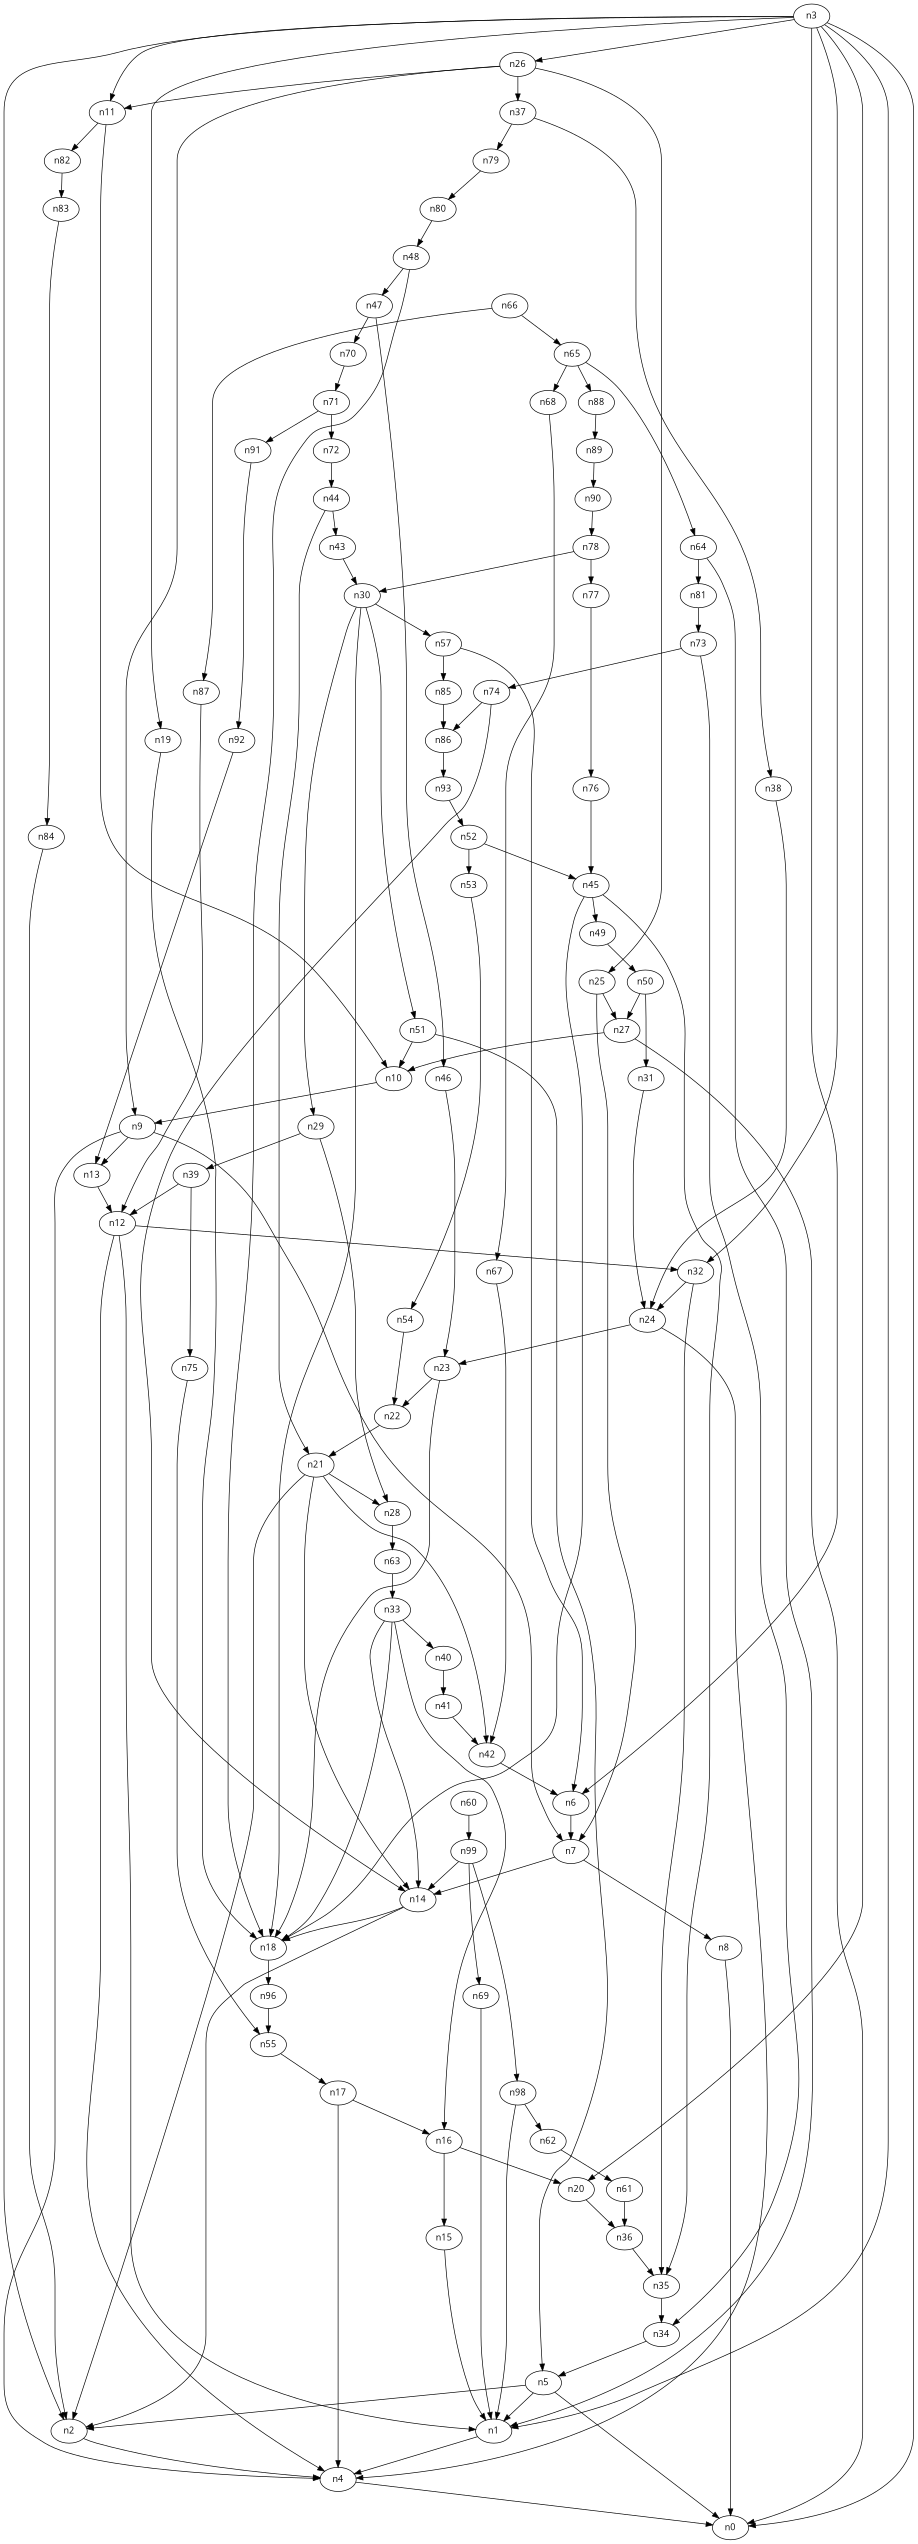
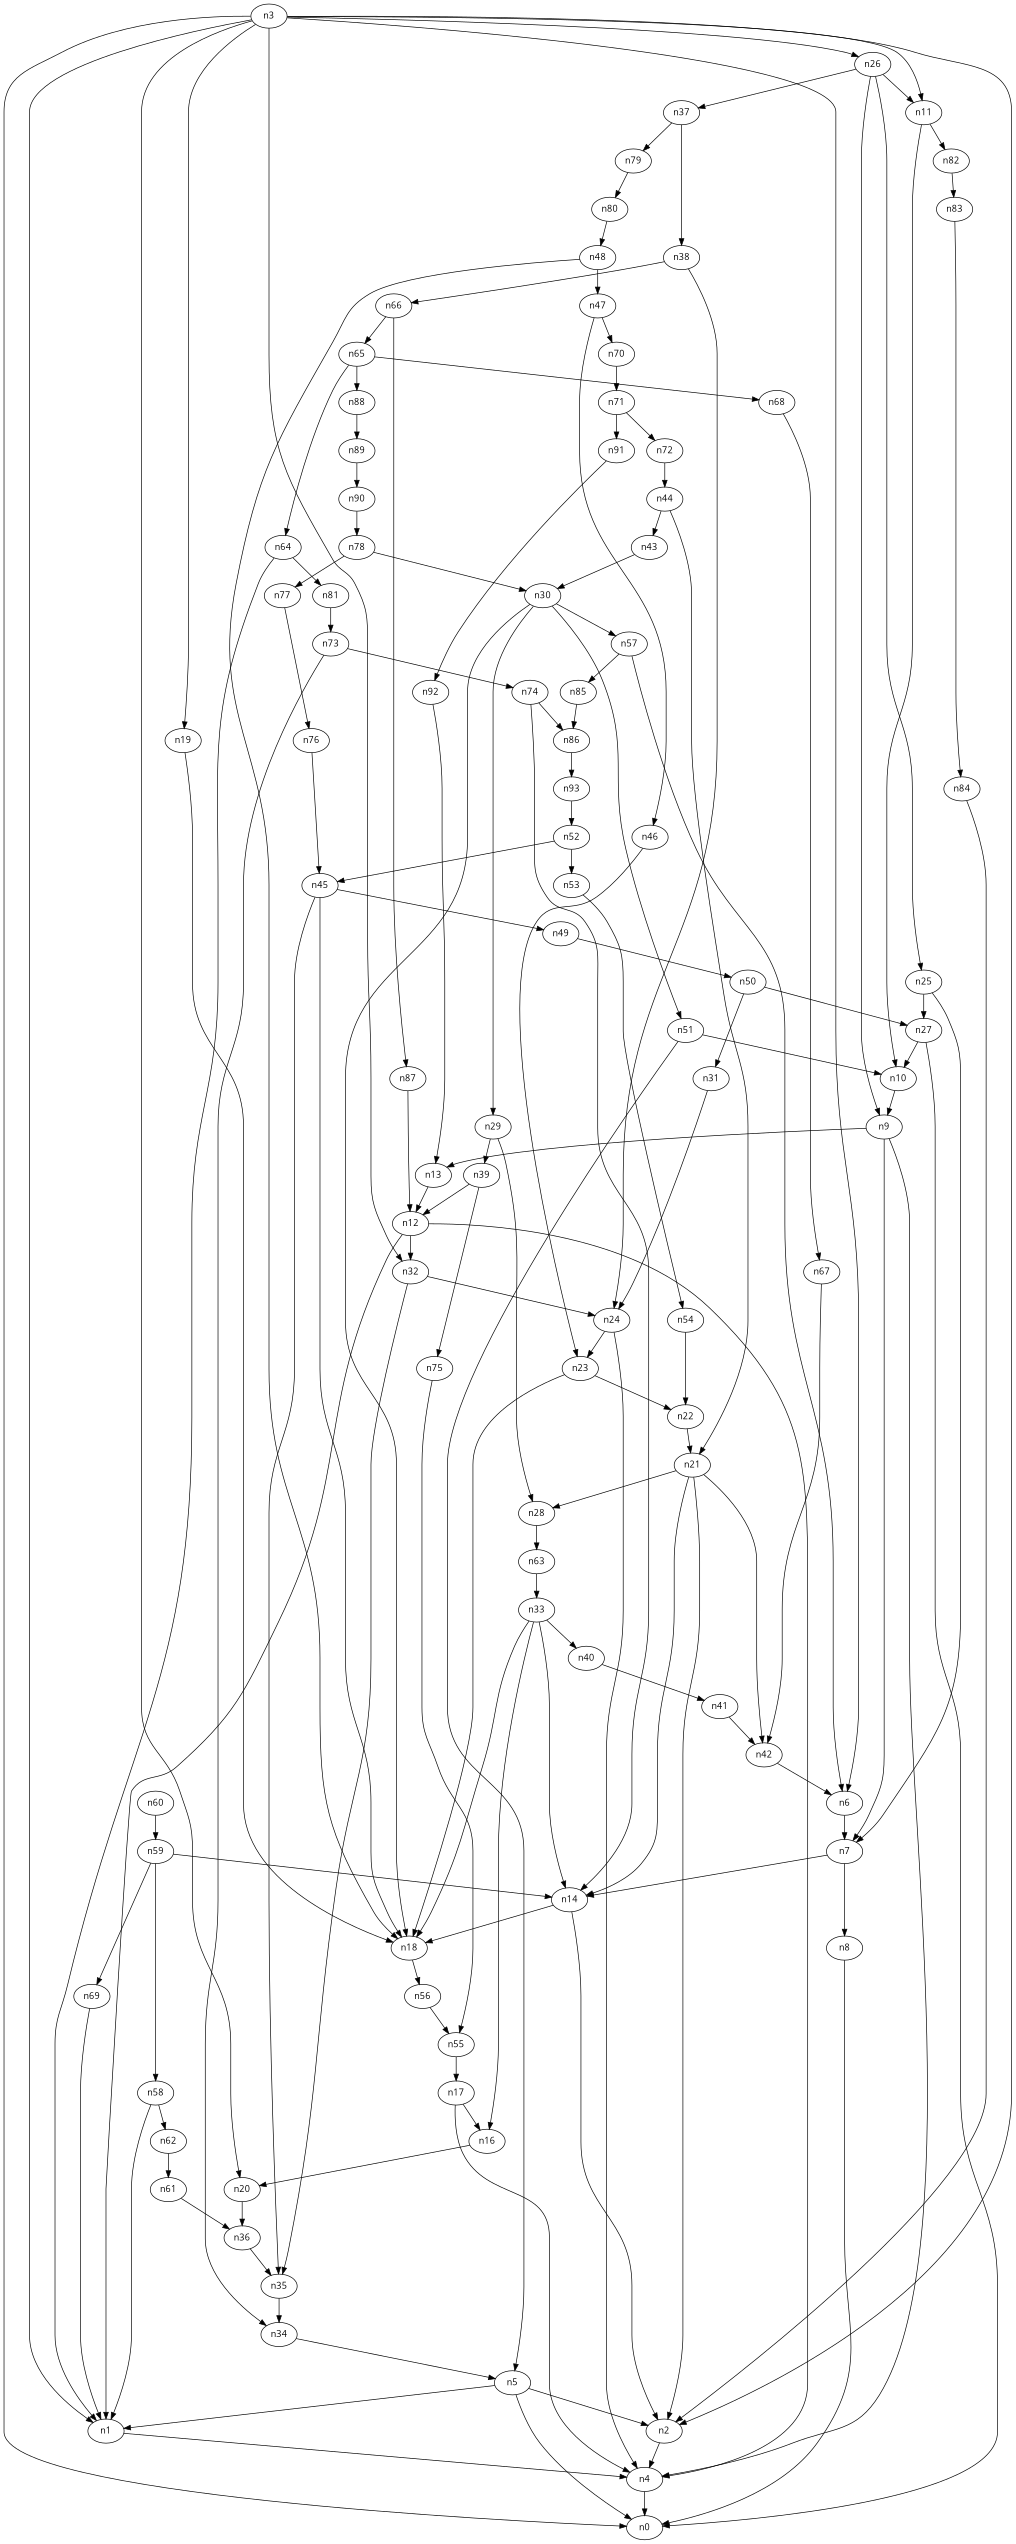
  digraph {
    fontname="Open Sans"
    node [fontname="Open Sans"]
    edge [fontname="Open Sans"]
    n1
    n4
    n0
    n2
    n3
    n6
    n11
    n19
    n20
    n26
    n32
    n7
    n10
    n82
    n18
    n36
    n9
    n25
    n37
    n35
    n24
    n8
    n14
    n83
-   n56 [label=n96]
+   n56
    n13
    n27
    n38
    n79
    n31
    n34
    n5
    n12
    n84
    n55
-   n15
    n16
    n17
    n21
    n28
    n42
    n63
    n33
    n22
    n23
    n66
    n80
    n40
    n29
    n39
    n75
    n30
    n51
    n57
    n85
    n86
    n41
    n60
-   n59 [label=n99]
+   n59
    n65
    n87
    n48
    n64
    n68
    n88
-   n58 [label=n98]
+   n58
    n69
    n43
    n44
    n45
    n49
    n50
    n46
    n47
    n70
    n71
    n72
    n91
    n52
    n53
    n54
    n93
    n62
    n61
    n81
    n73
    n74
    n67
    n89
    n90
    n92
    n76
    n77
    n78
    n1 -> n4
    n4 -> n0
    n2 -> n4
    n3 -> n1
    n3 -> n0
    n3 -> n2
    n3 -> n6
    n3 -> n11
    n3 -> n19
    n3 -> n20
    n3 -> n26
    n3 -> n32
    n6 -> n7
    n11 -> n10
    n11 -> n82
    n19 -> n18
    n20 -> n36
    n26 -> n11
    n26 -> n9
    n26 -> n25
    n26 -> n37
    n32 -> n35
    n32 -> n24
    n7 -> n8
    n7 -> n14
    n10 -> n9
    n82 -> n83
    n18 -> n56
    n36 -> n35
    n9 -> n4
    n9 -> n7
    n9 -> n13
    n25 -> n7
    n25 -> n27
    n37 -> n38
    n37 -> n79
    n35 -> n34
    n24 -> n4
    n24 -> n23
    n8 -> n0
    n14 -> n2
    n14 -> n18
    n83 -> n84
    n56 -> n55
    n13 -> n12
    n27 -> n0
    n27 -> n10
    n38 -> n24
+   n38 -> n66
    n79 -> n80
    n31 -> n24
    n34 -> n5
    n5 -> n1
    n5 -> n0
    n5 -> n2
    n12 -> n1
    n12 -> n4
    n12 -> n32
    n84 -> n2
    n55 -> n17
-   n15 -> n1
    n16 -> n20
-   n16 -> n15
    n17 -> n4
    n17 -> n16
    n21 -> n2
    n21 -> n14
    n21 -> n28
    n21 -> n42
    n28 -> n63
    n42 -> n6
    n63 -> n33
    n33 -> n18
    n33 -> n14
    n33 -> n16
    n33 -> n40
    n22 -> n21
    n23 -> n18
    n23 -> n22
    n66 -> n65
    n66 -> n87
    n80 -> n48
    n40 -> n41
    n29 -> n28
    n29 -> n39
    n39 -> n12
    n39 -> n75
    n75 -> n55
    n30 -> n18
    n30 -> n29
    n30 -> n51
    n30 -> n57
    n51 -> n10
    n51 -> n5
    n57 -> n6
    n57 -> n85
    n85 -> n86
    n86 -> n93
    n41 -> n42
    n60 -> n59
    n59 -> n14
    n59 -> n58
    n59 -> n69
    n65 -> n64
    n65 -> n68
    n65 -> n88
    n87 -> n12
    n48 -> n18
    n48 -> n47
    n64 -> n1
    n64 -> n81
    n68 -> n67
    n88 -> n89
    n58 -> n1
    n58 -> n62
    n69 -> n1
    n43 -> n30
    n44 -> n21
    n44 -> n43
    n45 -> n18
    n45 -> n35
    n45 -> n49
    n49 -> n50
    n50 -> n27
    n50 -> n31
    n46 -> n23
    n47 -> n46
    n47 -> n70
    n70 -> n71
    n71 -> n72
    n71 -> n91
    n72 -> n44
    n91 -> n92
    n52 -> n45
    n52 -> n53
    n53 -> n54
    n54 -> n22
    n93 -> n52
    n62 -> n61
    n61 -> n36
    n81 -> n73
    n73 -> n34
    n73 -> n74
    n74 -> n14
    n74 -> n86
    n67 -> n42
    n89 -> n90
    n90 -> n78
    n92 -> n13
    n76 -> n45
    n77 -> n76
    n78 -> n30
    n78 -> n77
  }
